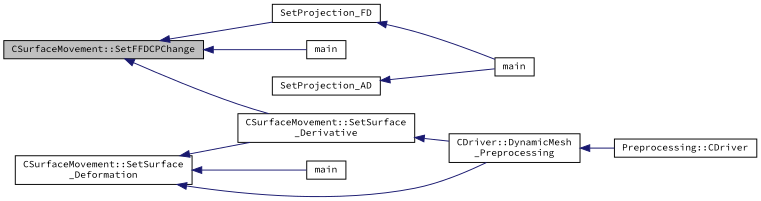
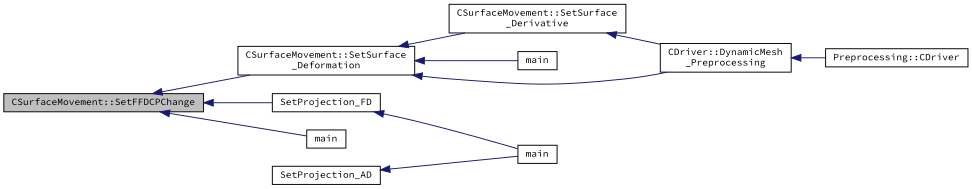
  digraph {
    fontname="Source Code Pro"
    rankdir=LR
    node [color=black fillcolor=white fontname="Source Code Pro" fontsize=10 shape=record style=filled]
    edge [color=midnightblue dir=back fontname="Source Code Pro" fontsize=10 labelfontname=Helvetica labelfontsize=10 style=solid]
    n1 [fillcolor=grey75 fontcolor=black height=0.2 label="CSurfaceMovement::SetFFDCPChange" width=0.4]
    n2 [height=0.2 label="CSurfaceMovement::SetSurface\l_Deformation" width=0.4]
    n3 [height=0.2 label=SetProjection_FD width=0.4]
    n4 [height=0.2 label=main width=0.4]
    n5 [height=0.2 label="CSurfaceMovement::SetSurface\l_Derivative" width=0.4]
    n6 [height=0.2 label=main width=0.4]
    n7 [height=0.2 label="CDriver::DynamicMesh\l_Preprocessing" width=0.4]
    n8 [height=0.2 label=main width=0.4]
    n9 [height=0.2 label=SetProjection_AD width=0.4]
    n10 [height=0.2 label="Preprocessing::CDriver" width=0.4]
-   n1 -> n5
+   n1 -> n2
    n1 -> n3
    n1 -> n4
    n2 -> n5
    n2 -> n6
    n2 -> n7
    n3 -> n8
    n5 -> n7
    n7 -> n10
    n9 -> n8
  }
